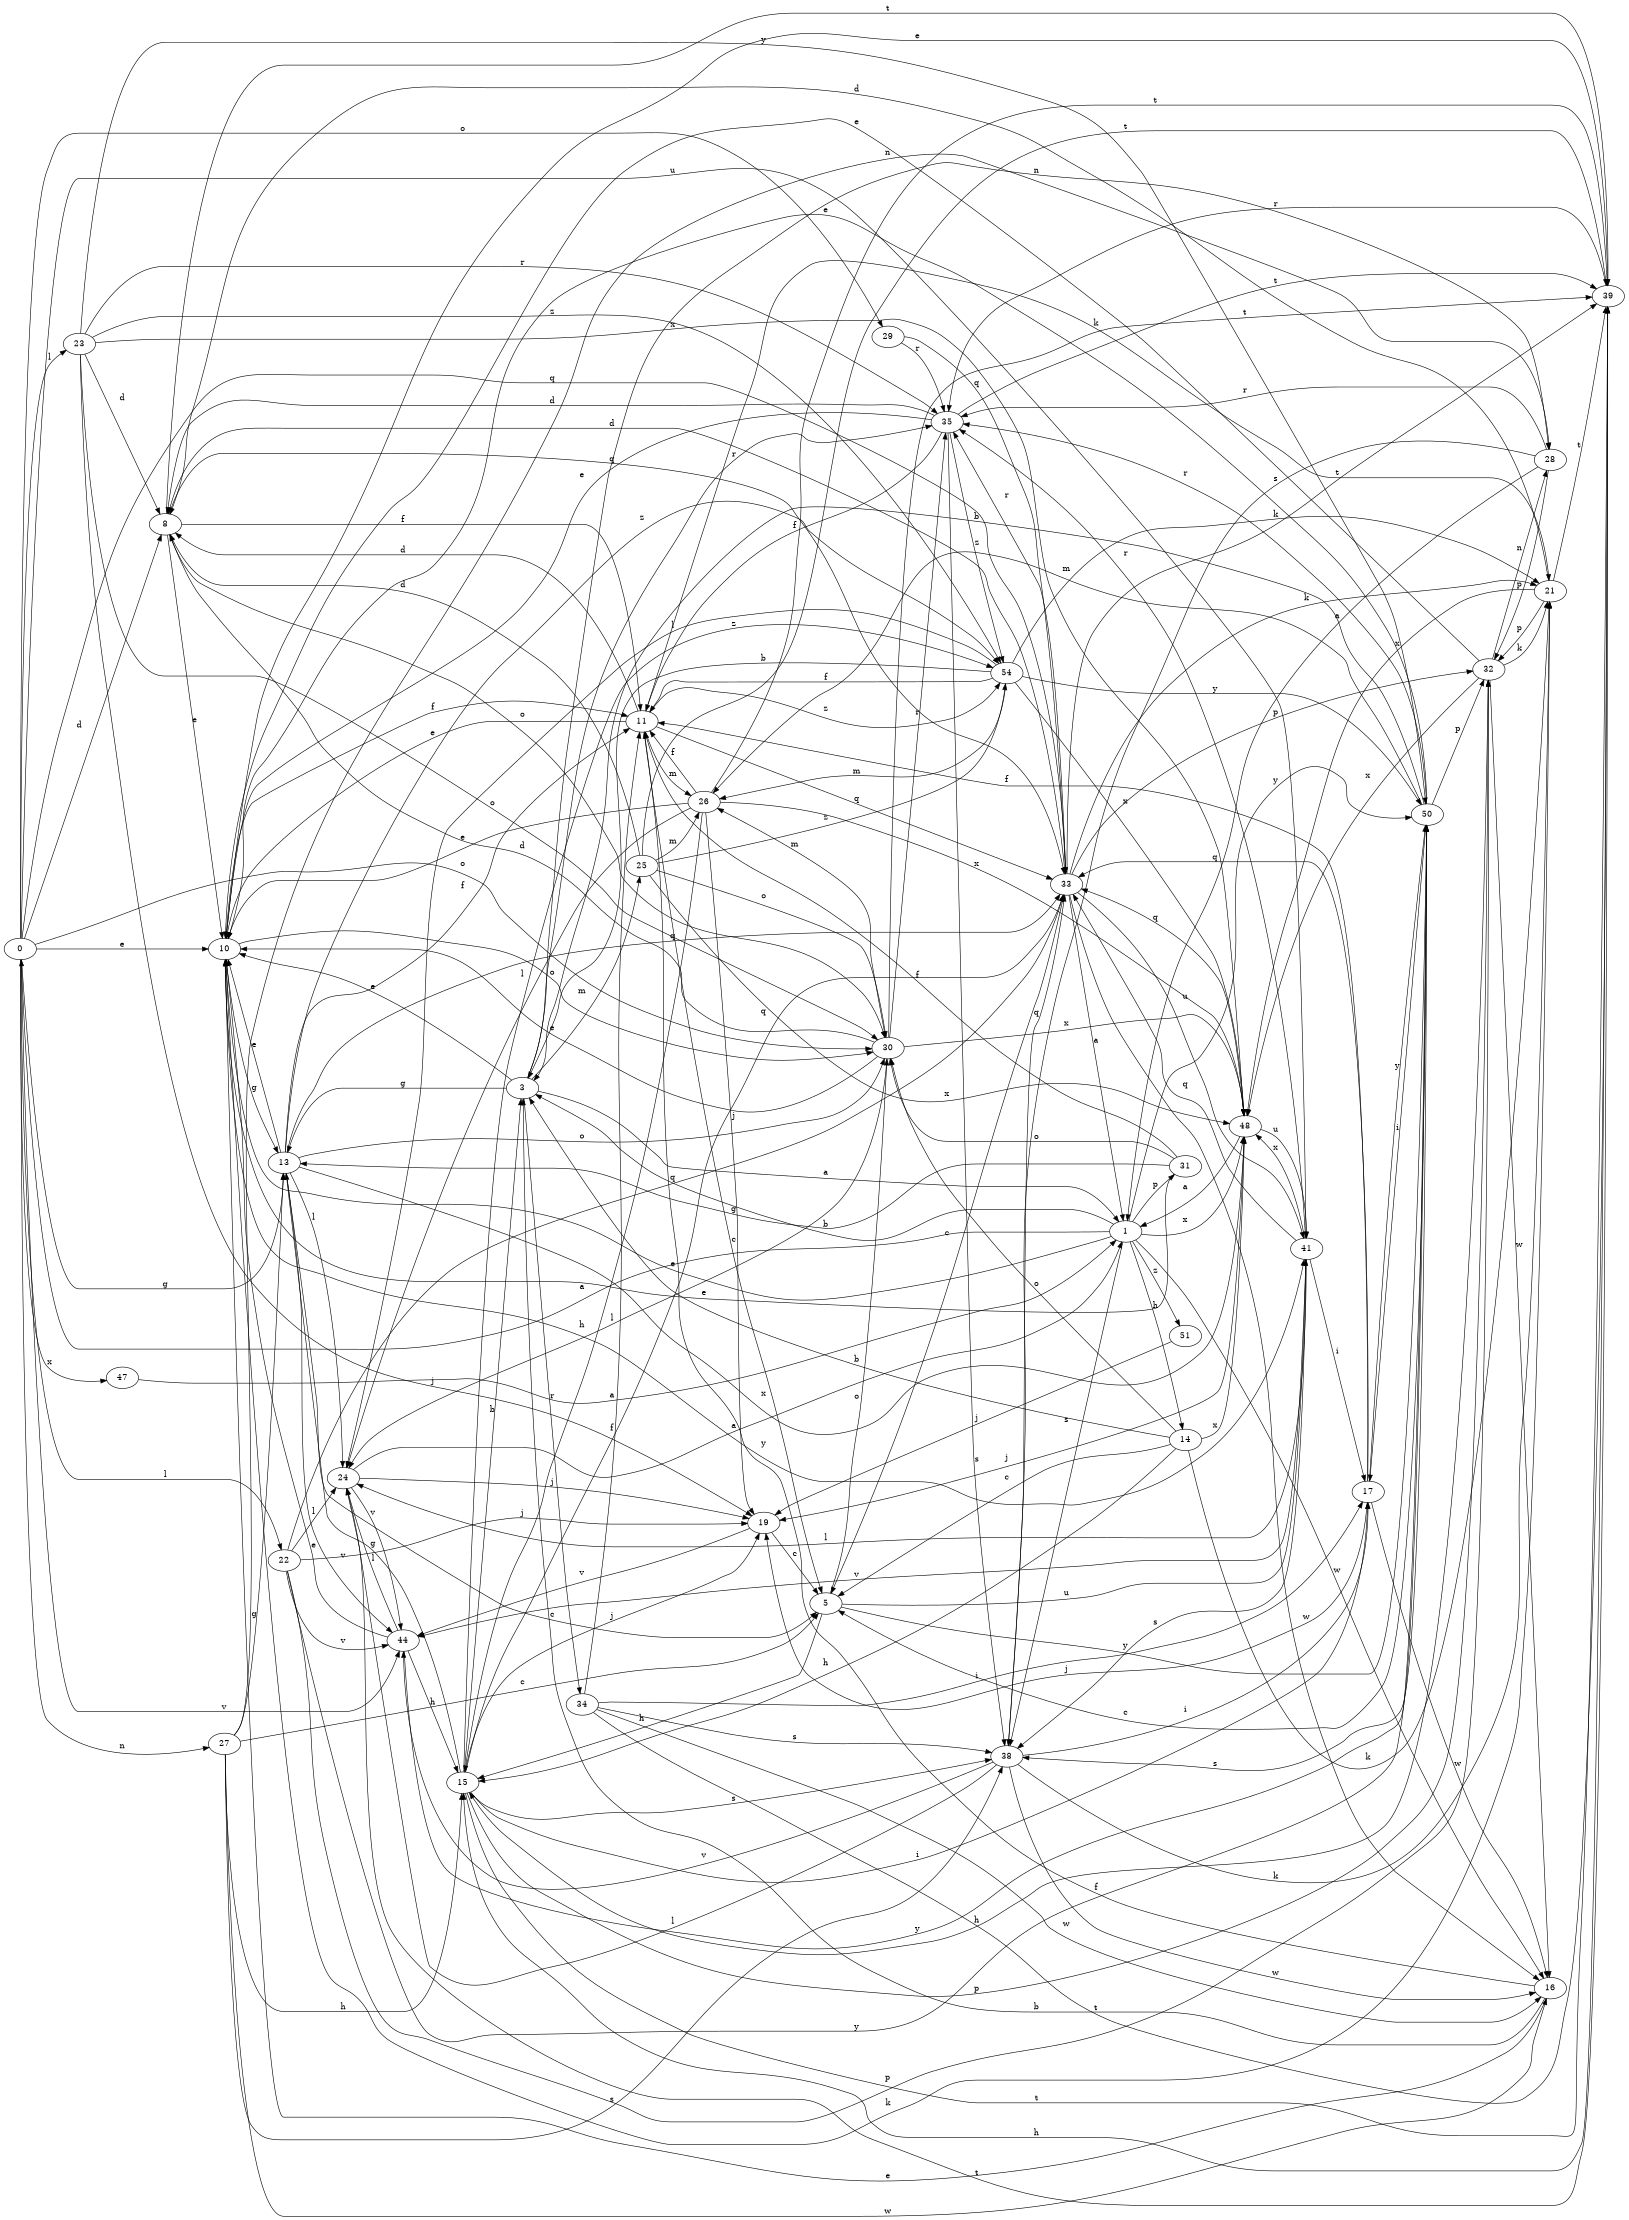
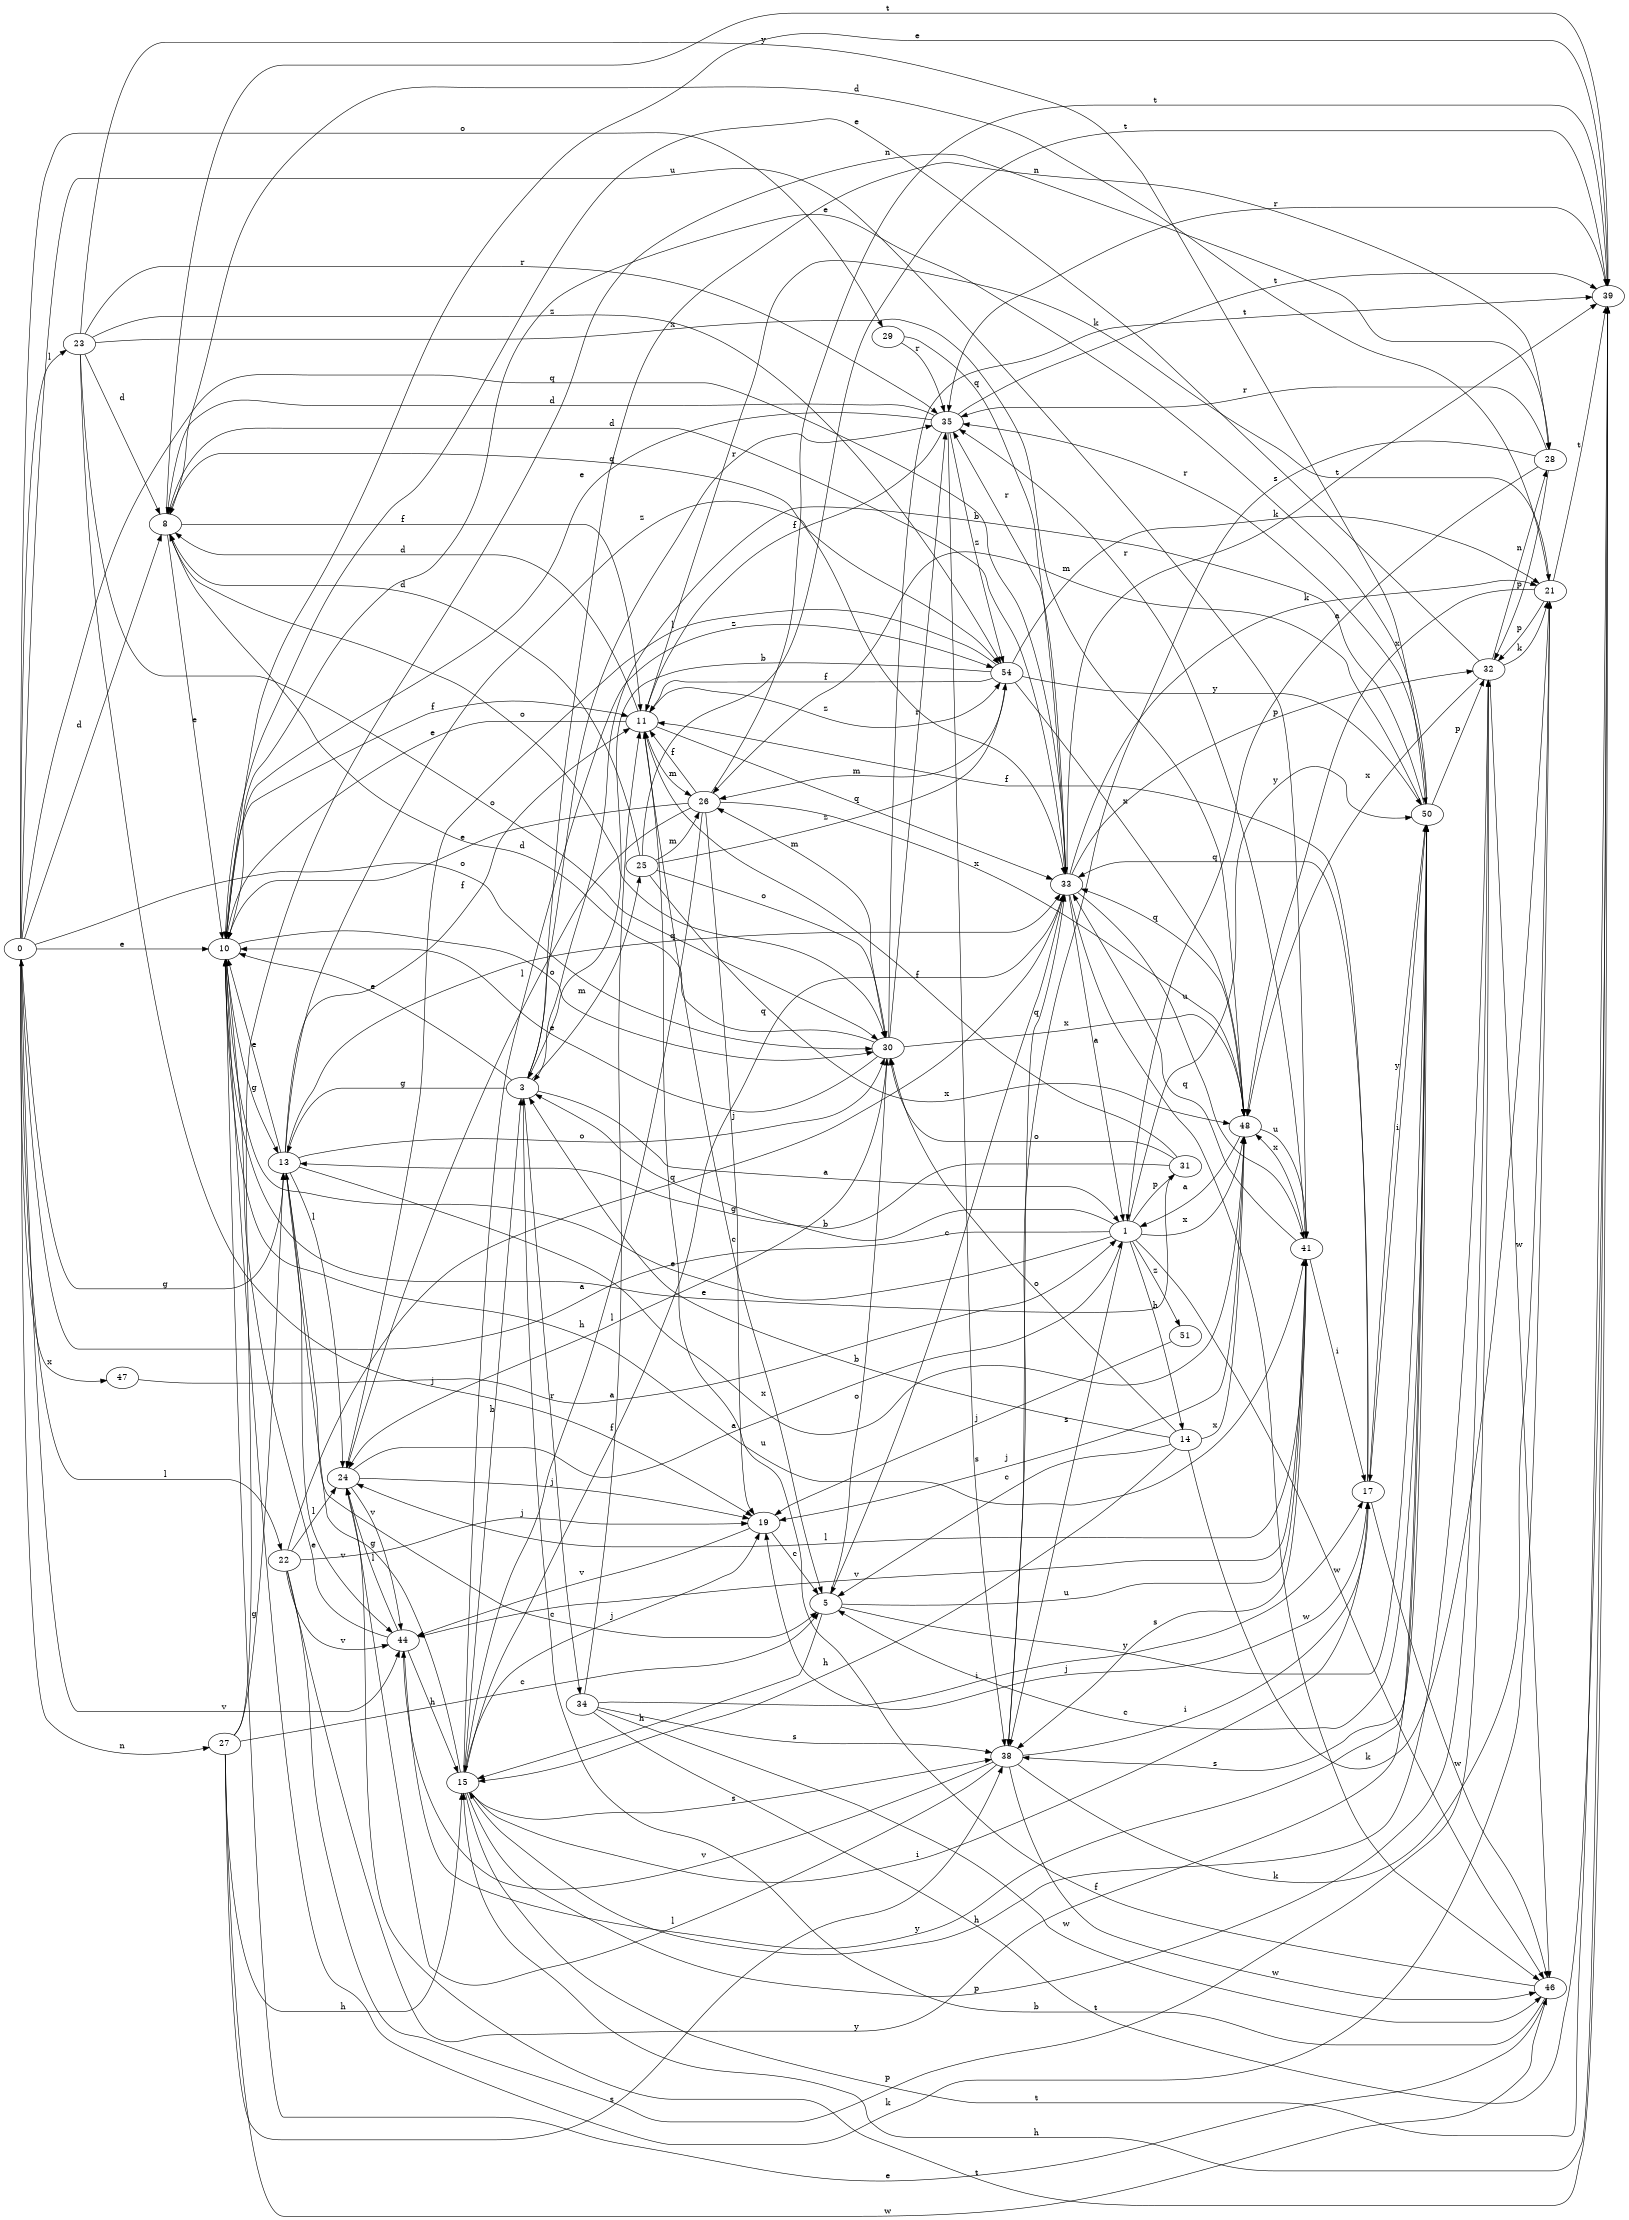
  strict digraph {
    rankdir=LR
    0
    8
    10
    13
    22
    23
    27
    29
    30
    33
    41
    44
    47
    11
    39
    21
    48
    5
    54
    24
    50
    19
    32
    35
    38
-   46 [label=16]
+   46
    28
    15
    26
    1
    17
    3
    14
    31
    51
    25
    34
    0 -> 8 [label=d]
    0 -> 10 [label=e]
    0 -> 13 [label=g]
    0 -> 22 [label=l]
    0 -> 23 [label=l]
    0 -> 27 [label=n]
    0 -> 29 [label=o]
    0 -> 30 [label=o]
    0 -> 33 [label=q]
    0 -> 41 [label=u]
    0 -> 44 [label=v]
    0 -> 47 [label=x]
    8 -> 10 [label=e]
    8 -> 30 [label=o]
    8 -> 33 [label=q]
    8 -> 11 [label=f]
    8 -> 39 [label=t]
    10 -> 13 [label=g]
    10 -> 30 [label=o]
-   10 -> 41 [label=y]
+   10 -> 41 [label=u]
    10 -> 11 [label=f]
    10 -> 21 [label=k]
    13 -> 10 [label=e]
    13 -> 30 [label=o]
    13 -> 33 [label=q]
    13 -> 44 [label=v]
    13 -> 11 [label=f]
    13 -> 48 [label=x]
    13 -> 5 [label=c]
    13 -> 54 [label=z]
    13 -> 24 [label=l]
    22 -> 33 [label=q]
    22 -> 44 [label=v]
    22 -> 24 [label=l]
    22 -> 50 [label=y]
    22 -> 19 [label=j]
    22 -> 32 [label=p]
    23 -> 8 [label=d]
    23 -> 30 [label=o]
    23 -> 48 [label=x]
    23 -> 54 [label=z]
    23 -> 50 [label=y]
    23 -> 19 [label=j]
    23 -> 35 [label=r]
    27 -> 13 [label=g]
    27 -> 5 [label=c]
    27 -> 38 [label=s]
    27 -> 46 [label=w]
    27 -> 28 [label=n]
    27 -> 15 [label=h]
    29 -> 33 [label=q]
    29 -> 35 [label=r]
    30 -> 8 [label=d]
    30 -> 10 [label=e]
    30 -> 39 [label=t]
    30 -> 48 [label=x]
    30 -> 24 [label=l]
    30 -> 35 [label=r]
    30 -> 26 [label=m]
    33 -> 8 [label=d]
    33 -> 41 [label=u]
    33 -> 39 [label=t]
    33 -> 21 [label=k]
    33 -> 5 [label=c]
    33 -> 32 [label=p]
    33 -> 35 [label=r]
    33 -> 46 [label=w]
    33 -> 1 [label=a]
    41 -> 33 [label=q]
    41 -> 44 [label=v]
    41 -> 48 [label=x]
    41 -> 24 [label=l]
    41 -> 35 [label=r]
    41 -> 38 [label=s]
    41 -> 17 [label=i]
    44 -> 10 [label=e]
    44 -> 24 [label=l]
    44 -> 50 [label=y]
    44 -> 15 [label=h]
    47 -> 1 [label=a]
    11 -> 8 [label=d]
    11 -> 10 [label=e]
    11 -> 33 [label=q]
    11 -> 21 [label=k]
    11 -> 5 [label=c]
    11 -> 54 [label=z]
    11 -> 26 [label=m]
    39 -> 10 [label=e]
    39 -> 35 [label=r]
    39 -> 15 [label=h]
    21 -> 8 [label=d]
    21 -> 39 [label=t]
    21 -> 48 [label=x]
    21 -> 32 [label=p]
    48 -> 33 [label=q]
    48 -> 41 [label=u]
    48 -> 19 [label=j]
    48 -> 1 [label=a]
    5 -> 30 [label=o]
    5 -> 41 [label=u]
    5 -> 50 [label=y]
    5 -> 15 [label=h]
    54 -> 11 [label=f]
    54 -> 21 [label=k]
    54 -> 48 [label=x]
    54 -> 24 [label=l]
    54 -> 50 [label=y]
    54 -> 26 [label=m]
    54 -> 3 [label=b]
    24 -> 44 [label=v]
    24 -> 39 [label=t]
    24 -> 19 [label=j]
    24 -> 1 [label=a]
    50 -> 10 [label=e]
    50 -> 5 [label=c]
    50 -> 32 [label=p]
    50 -> 35 [label=r]
    50 -> 38 [label=s]
    50 -> 26 [label=m]
    50 -> 17 [label=i]
    50 -> 3 [label=b]
    19 -> 44 [label=v]
    19 -> 5 [label=c]
    32 -> 10 [label=e]
    32 -> 21 [label=k]
    32 -> 48 [label=x]
    32 -> 46 [label=w]
    32 -> 28 [label=n]
    32 -> 15 [label=h]
    35 -> 8 [label=d]
    35 -> 10 [label=e]
    35 -> 11 [label=f]
    35 -> 39 [label=t]
    35 -> 54 [label=z]
    35 -> 38 [label=s]
    38 -> 33 [label=q]
    38 -> 44 [label=v]
    38 -> 21 [label=k]
    38 -> 24 [label=l]
    38 -> 46 [label=w]
    38 -> 17 [label=i]
    46 -> 10 [label=e]
    46 -> 11 [label=f]
    46 -> 3 [label=b]
    28 -> 32 [label=p]
    28 -> 35 [label=r]
    28 -> 38 [label=s]
    28 -> 1 [label=a]
    15 -> 13 [label=g]
    15 -> 33 [label=q]
    15 -> 39 [label=t]
    15 -> 54 [label=z]
    15 -> 19 [label=j]
    15 -> 32 [label=p]
    15 -> 38 [label=s]
    15 -> 17 [label=i]
    15 -> 3 [label=b]
    26 -> 10 [label=e]
    26 -> 11 [label=f]
    26 -> 39 [label=t]
    26 -> 48 [label=x]
    26 -> 24 [label=l]
    26 -> 19 [label=j]
    26 -> 15 [label=h]
    1 -> 0 [label=a]
    1 -> 10 [label=e]
    1 -> 48 [label=x]
    1 -> 50 [label=y]
    1 -> 38 [label=s]
    1 -> 46 [label=w]
    1 -> 3 [label=b]
    1 -> 14 [label=h]
    1 -> 31 [label=p]
    1 -> 51 [label=z]
    17 -> 33 [label=q]
    17 -> 11 [label=f]
    17 -> 50 [label=y]
    17 -> 19 [label=j]
    17 -> 46 [label=w]
    3 -> 10 [label=e]
    3 -> 13 [label=g]
    3 -> 35 [label=r]
    3 -> 28 [label=n]
    3 -> 1 [label=a]
    3 -> 25 [label=m]
    3 -> 34 [label=r]
    14 -> 30 [label=o]
    14 -> 21 [label=k]
    14 -> 48 [label=x]
    14 -> 5 [label=c]
    14 -> 15 [label=h]
    14 -> 3 [label=b]
    31 -> 10 [label=e]
    31 -> 13 [label=g]
    31 -> 30 [label=o]
    31 -> 11 [label=f]
    51 -> 19 [label=j]
    25 -> 8 [label=d]
    25 -> 30 [label=o]
    25 -> 39 [label=t]
    25 -> 48 [label=x]
    25 -> 54 [label=z]
    25 -> 26 [label=m]
    34 -> 11 [label=f]
    34 -> 39 [label=t]
    34 -> 38 [label=s]
    34 -> 46 [label=w]
    34 -> 17 [label=i]
  }
